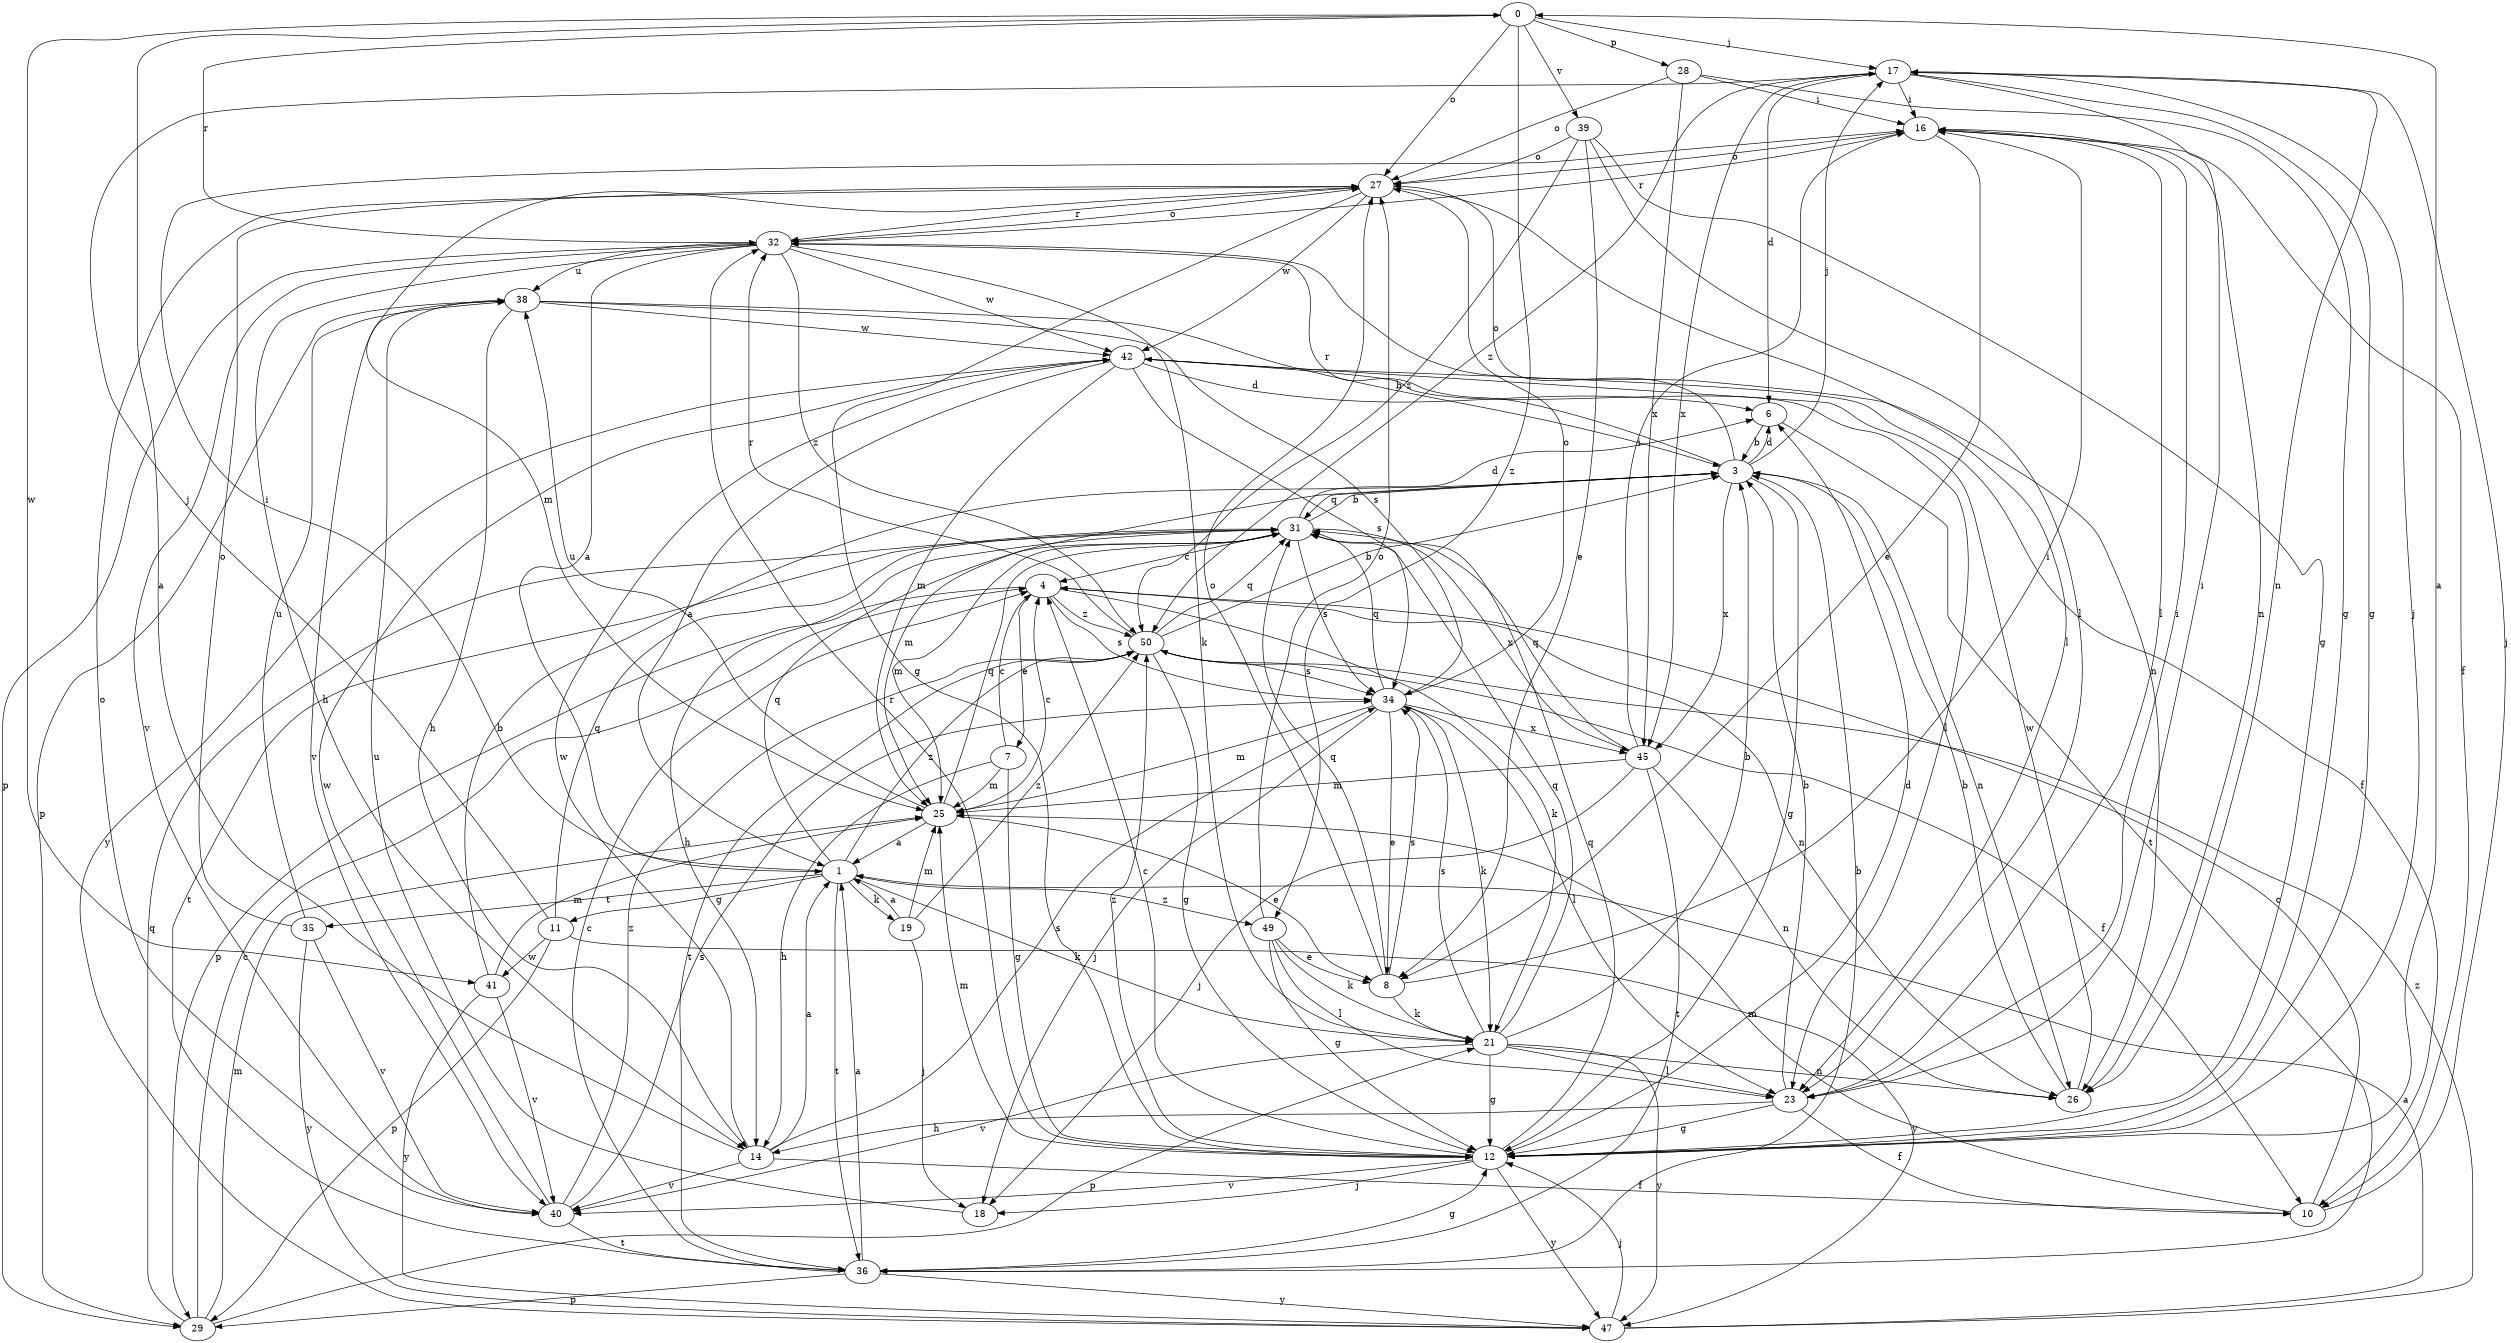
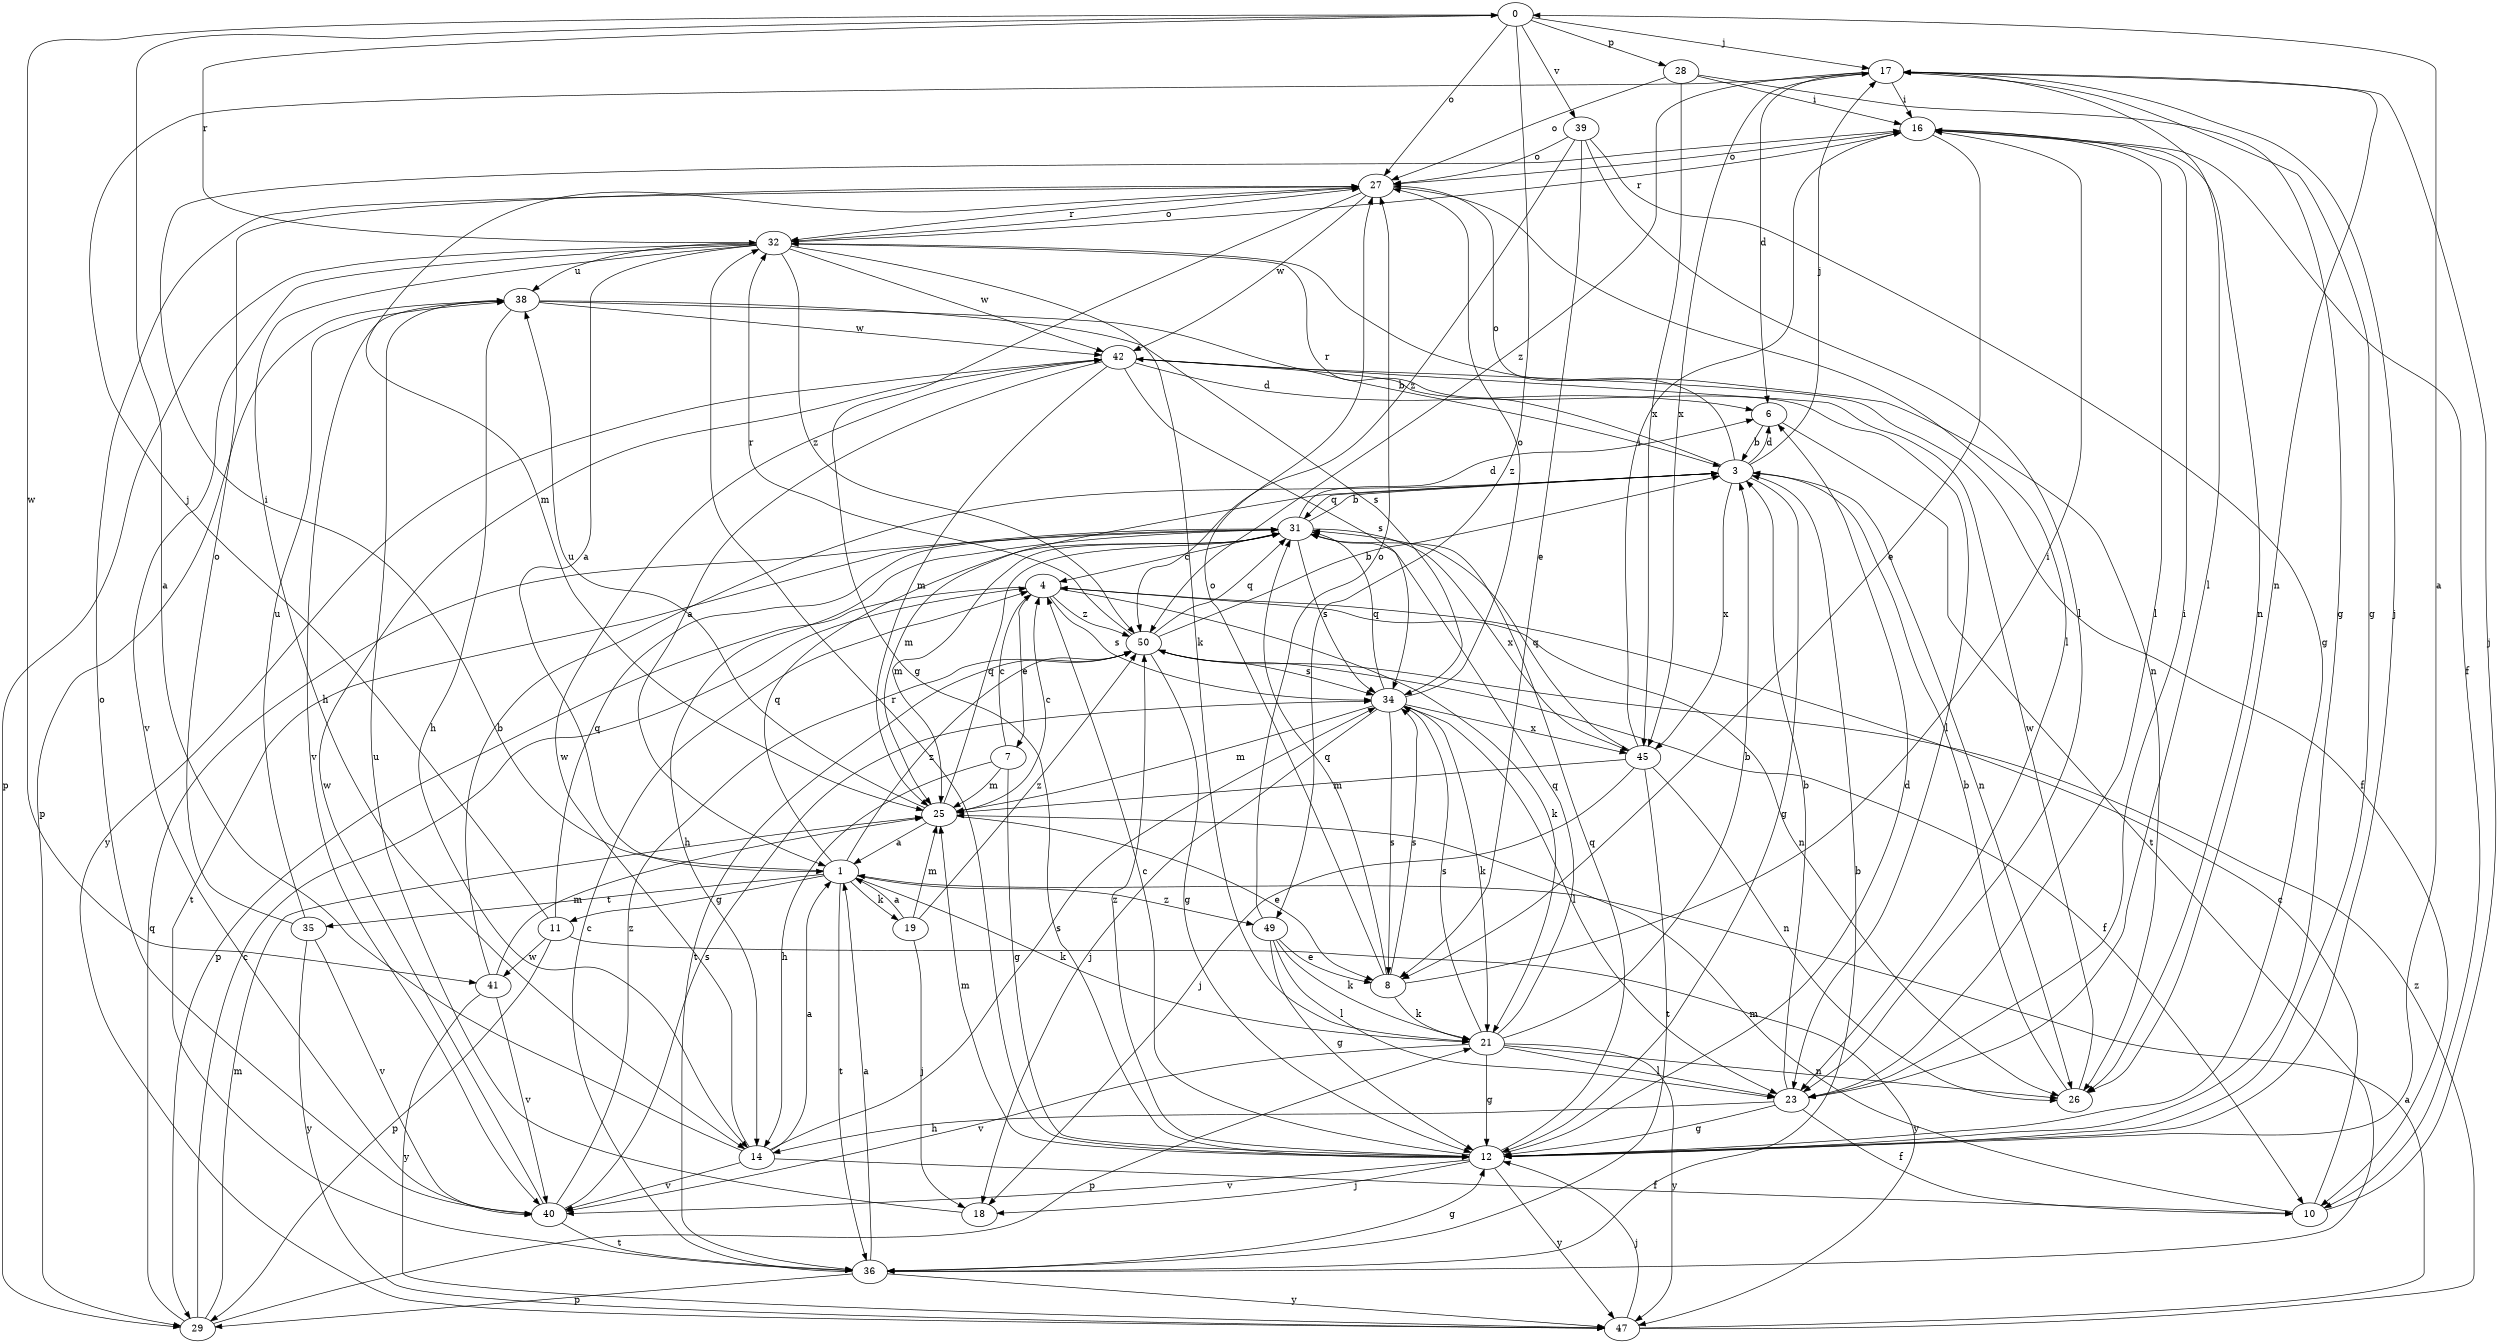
  strict digraph {
    0
    17
    27
    28
    32
    39
    41
    49
    16
    50
    6
    12
    26
    45
    23
    25
    42
    1
    21
    29
    14
    40
    38
    8
    3
    47
    11
    19
    31
    35
    36
    10
    18
    34
    4
    7
    0 -> 17 [label=j]
    0 -> 27 [label=o]
    0 -> 28 [label=p]
    0 -> 32 [label=r]
    0 -> 39 [label=v]
    0 -> 41 [label=w]
    0 -> 49 [label=z]
    17 -> 16 [label=i]
    17 -> 50 [label=z]
    17 -> 6 [label=d]
    17 -> 12 [label=g]
    17 -> 26 [label=n]
    17 -> 45 [label=x]
-   17 -> 23 [label=i]
+   17 -> 23 [label=l]
    27 -> 32 [label=r]
    27 -> 12 [label=g]
    27 -> 23 [label=l]
    27 -> 25 [label=m]
    27 -> 42 [label=w]
    28 -> 27 [label=o]
    28 -> 16 [label=i]
    28 -> 12 [label=g]
    28 -> 45 [label=x]
    32 -> 27 [label=o]
    32 -> 50 [label=z]
    32 -> 26 [label=n]
    32 -> 42 [label=w]
    32 -> 1 [label=a]
    32 -> 21 [label=k]
    32 -> 29 [label=p]
    32 -> 14 [label=h]
    32 -> 40 [label=v]
    32 -> 38 [label=u]
    39 -> 27 [label=o]
    39 -> 50 [label=z]
    39 -> 12 [label=g]
    39 -> 23 [label=l]
    39 -> 8 [label=e]
    41 -> 25 [label=m]
    41 -> 40 [label=v]
    41 -> 3 [label=b]
    41 -> 47 [label=y]
    49 -> 27 [label=o]
    49 -> 12 [label=g]
    49 -> 23 [label=l]
    49 -> 21 [label=k]
    49 -> 8 [label=e]
    16 -> 27 [label=o]
    16 -> 32 [label=r]
    16 -> 26 [label=n]
    16 -> 23 [label=l]
    16 -> 8 [label=e]
    16 -> 10 [label=f]
    50 -> 32 [label=r]
    50 -> 12 [label=g]
    50 -> 3 [label=b]
    50 -> 31 [label=q]
    50 -> 36 [label=t]
    50 -> 10 [label=f]
    50 -> 34 [label=s]
    6 -> 3 [label=b]
    6 -> 36 [label=t]
    12 -> 0 [label=a]
    12 -> 17 [label=j]
    12 -> 32 [label=r]
    12 -> 50 [label=z]
    12 -> 6 [label=d]
    12 -> 25 [label=m]
    12 -> 40 [label=v]
    12 -> 47 [label=y]
    12 -> 31 [label=q]
    12 -> 18 [label=j]
    12 -> 4 [label=c]
    26 -> 42 [label=w]
    26 -> 3 [label=b]
    45 -> 16 [label=i]
    45 -> 26 [label=n]
    45 -> 25 [label=m]
    45 -> 31 [label=q]
    45 -> 36 [label=t]
    45 -> 18 [label=j]
    23 -> 16 [label=i]
    23 -> 12 [label=g]
    23 -> 14 [label=h]
    23 -> 3 [label=b]
    23 -> 10 [label=f]
    25 -> 1 [label=a]
    25 -> 38 [label=u]
    25 -> 8 [label=e]
    25 -> 31 [label=q]
    25 -> 4 [label=c]
    42 -> 6 [label=d]
    42 -> 23 [label=l]
    42 -> 25 [label=m]
    42 -> 1 [label=a]
    42 -> 47 [label=y]
    42 -> 10 [label=f]
    42 -> 34 [label=s]
    1 -> 49 [label=z]
    1 -> 16 [label=i]
    1 -> 50 [label=z]
    1 -> 21 [label=k]
    1 -> 11 [label=g]
    1 -> 19 [label=k]
    1 -> 31 [label=q]
    1 -> 35 [label=t]
    1 -> 36 [label=t]
    21 -> 12 [label=g]
    21 -> 26 [label=n]
    21 -> 23 [label=l]
    21 -> 40 [label=v]
    21 -> 3 [label=b]
    21 -> 47 [label=y]
    21 -> 31 [label=q]
    21 -> 34 [label=s]
    29 -> 25 [label=m]
    29 -> 21 [label=p]
    29 -> 31 [label=q]
    29 -> 4 [label=c]
    14 -> 0 [label=a]
    14 -> 42 [label=w]
    14 -> 1 [label=a]
    14 -> 40 [label=v]
    14 -> 10 [label=f]
    14 -> 34 [label=s]
    40 -> 27 [label=o]
    40 -> 50 [label=z]
    40 -> 42 [label=w]
    40 -> 36 [label=t]
    40 -> 34 [label=s]
    38 -> 42 [label=w]
    38 -> 29 [label=p]
    38 -> 14 [label=h]
    38 -> 40 [label=v]
    38 -> 3 [label=b]
    38 -> 34 [label=s]
    8 -> 27 [label=o]
    8 -> 16 [label=i]
    8 -> 21 [label=k]
    8 -> 31 [label=q]
    8 -> 34 [label=s]
    3 -> 17 [label=j]
    3 -> 27 [label=o]
    3 -> 32 [label=r]
    3 -> 6 [label=d]
    3 -> 12 [label=g]
    3 -> 26 [label=n]
    3 -> 45 [label=x]
    3 -> 25 [label=m]
    3 -> 31 [label=q]
    47 -> 50 [label=z]
    47 -> 12 [label=j]
    47 -> 1 [label=a]
    11 -> 17 [label=j]
    11 -> 41 [label=w]
    11 -> 29 [label=p]
    11 -> 47 [label=y]
    11 -> 31 [label=q]
    19 -> 50 [label=z]
    19 -> 25 [label=m]
    19 -> 1 [label=a]
    19 -> 18 [label=j]
    31 -> 6 [label=d]
    31 -> 45 [label=x]
    31 -> 25 [label=m]
    31 -> 14 [label=h]
    31 -> 3 [label=b]
    31 -> 36 [label=t]
    31 -> 34 [label=s]
    31 -> 4 [label=c]
    35 -> 27 [label=o]
    35 -> 40 [label=v]
    35 -> 38 [label=u]
    35 -> 47 [label=y]
    36 -> 12 [label=g]
    36 -> 1 [label=a]
    36 -> 29 [label=p]
    36 -> 3 [label=b]
    36 -> 47 [label=y]
    36 -> 4 [label=c]
    10 -> 17 [label=j]
    10 -> 25 [label=m]
    10 -> 4 [label=c]
    18 -> 38 [label=u]
    34 -> 27 [label=o]
    34 -> 45 [label=x]
    34 -> 23 [label=l]
    34 -> 25 [label=m]
    34 -> 21 [label=k]
-   34 -> 8 [label=e]
+   34 -> 8 [label=s]
    34 -> 31 [label=q]
    34 -> 18 [label=j]
    4 -> 50 [label=z]
    4 -> 26 [label=n]
    4 -> 21 [label=k]
    4 -> 29 [label=p]
    4 -> 34 [label=s]
    4 -> 7 [label=e]
    7 -> 12 [label=g]
    7 -> 25 [label=m]
    7 -> 14 [label=h]
    7 -> 4 [label=c]
  }
